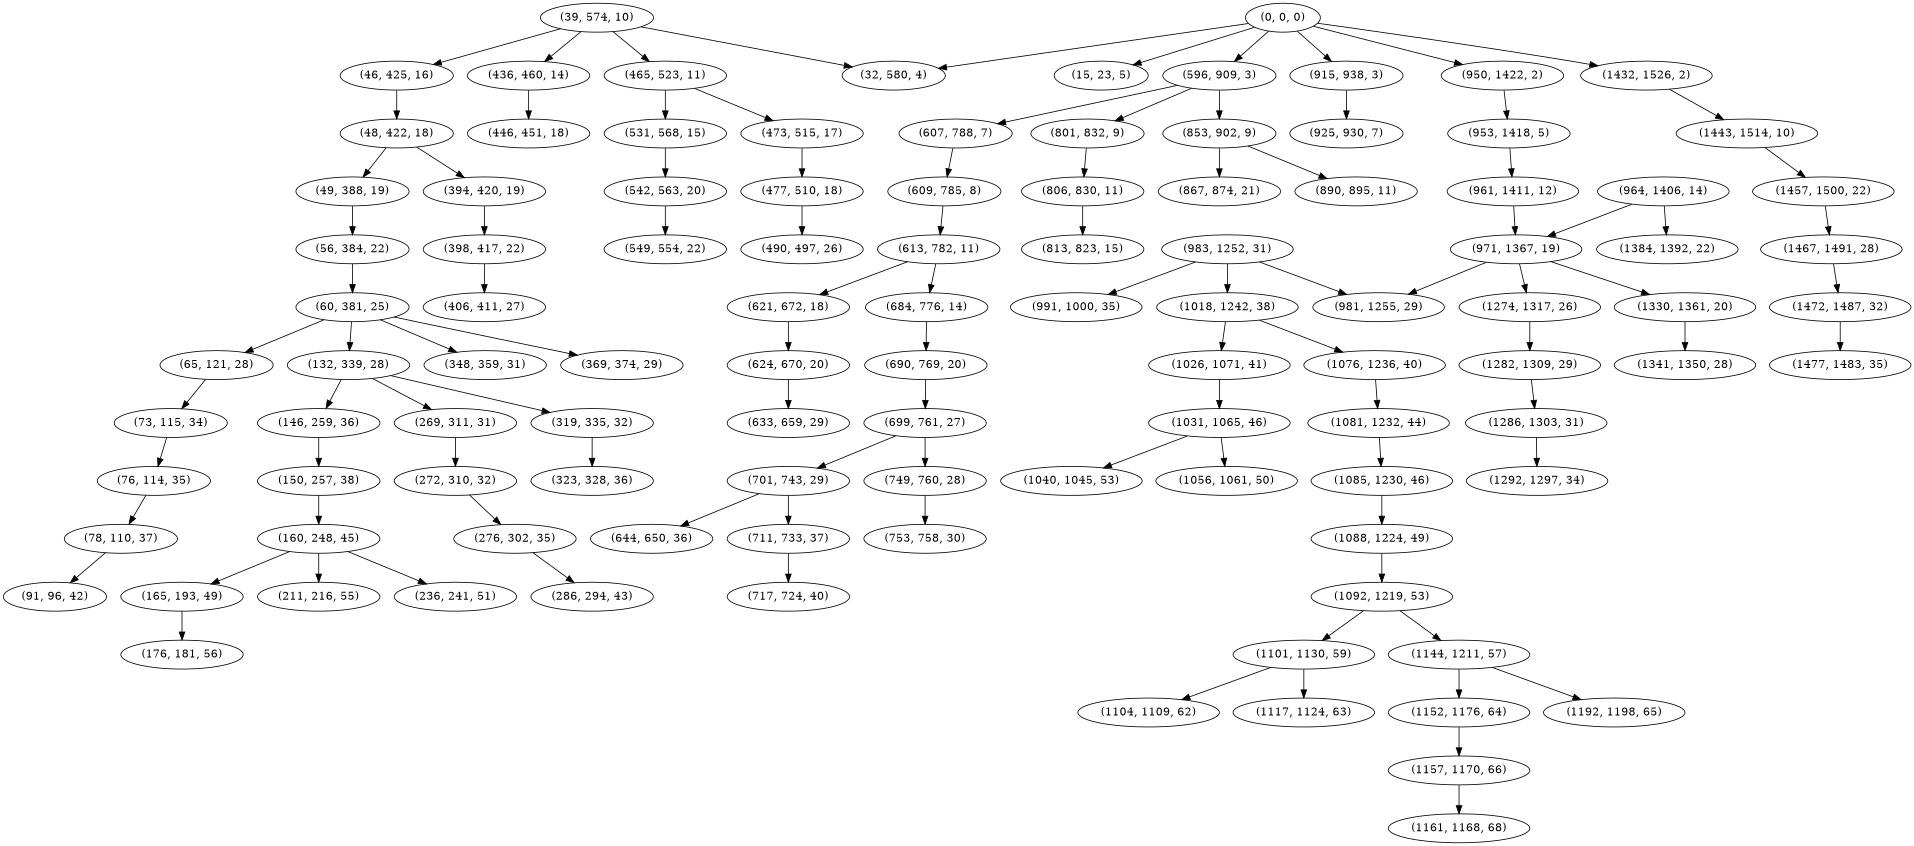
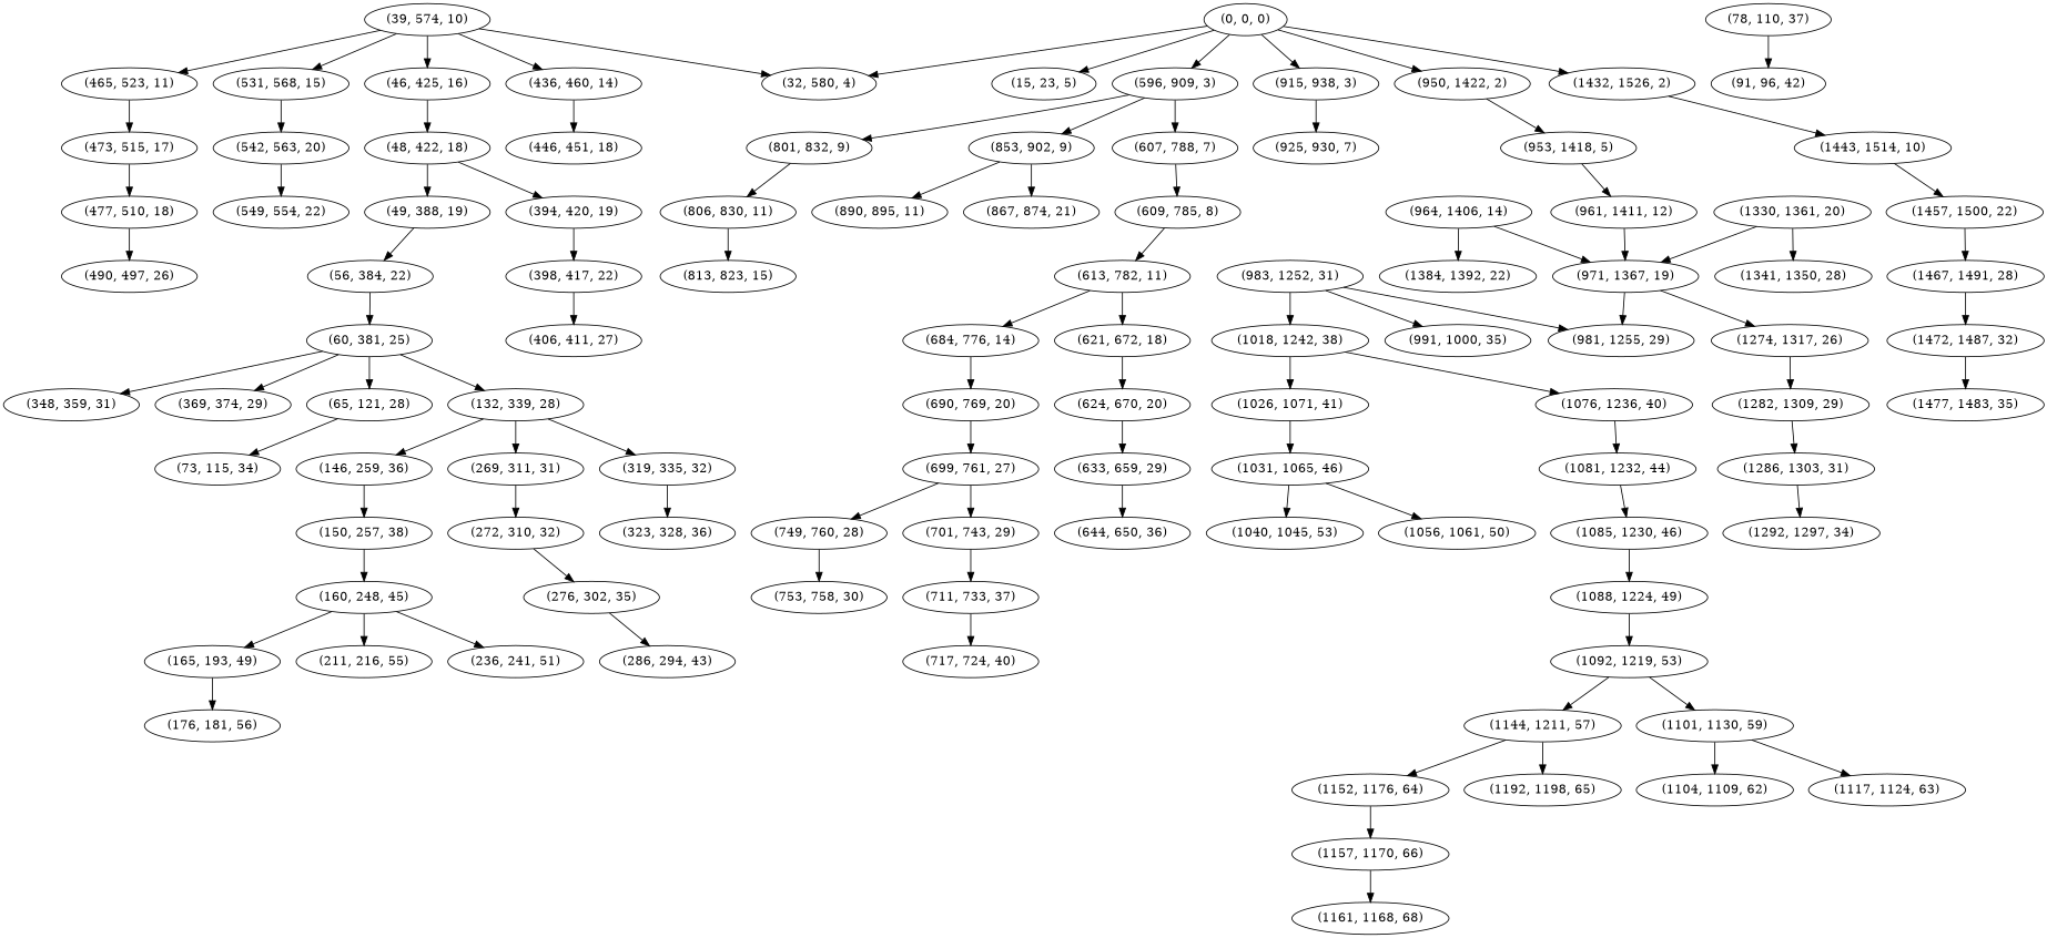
  digraph {
    "(0, 0, 0)"
    "(15, 23, 5)"
    "(32, 580, 4)"
    "(596, 909, 3)"
    "(915, 938, 3)"
    "(950, 1422, 2)"
    "(1432, 1526, 2)"
    "(607, 788, 7)"
    "(801, 832, 9)"
    "(853, 902, 9)"
    "(925, 930, 7)"
    "(953, 1418, 5)"
    "(1443, 1514, 10)"
    "(39, 574, 10)"
    "(46, 425, 16)"
    "(436, 460, 14)"
    "(465, 523, 11)"
    "(531, 568, 15)"
    "(48, 422, 18)"
    "(446, 451, 18)"
    "(473, 515, 17)"
    "(542, 563, 20)"
    "(49, 388, 19)"
    "(394, 420, 19)"
    "(56, 384, 22)"
    "(398, 417, 22)"
    "(60, 381, 25)"
    "(65, 121, 28)"
    "(132, 339, 28)"
    "(348, 359, 31)"
    "(369, 374, 29)"
    "(73, 115, 34)"
    "(146, 259, 36)"
    "(269, 311, 31)"
    "(319, 335, 32)"
-   "(76, 114, 35)"
    "(78, 110, 37)"
    "(91, 96, 42)"
    "(150, 257, 38)"
    "(272, 310, 32)"
    "(323, 328, 36)"
    "(160, 248, 45)"
    "(165, 193, 49)"
    "(211, 216, 55)"
    "(236, 241, 51)"
    "(176, 181, 56)"
    "(276, 302, 35)"
    "(286, 294, 43)"
    "(406, 411, 27)"
    "(477, 510, 18)"
    "(490, 497, 26)"
    "(549, 554, 22)"
    "(609, 785, 8)"
    "(806, 830, 11)"
    "(867, 874, 21)"
    "(890, 895, 11)"
    "(613, 782, 11)"
    "(621, 672, 18)"
    "(684, 776, 14)"
    "(624, 670, 20)"
    "(690, 769, 20)"
    "(633, 659, 29)"
    "(644, 650, 36)"
    "(699, 761, 27)"
    "(701, 743, 29)"
    "(749, 760, 28)"
    "(711, 733, 37)"
    "(753, 758, 30)"
    "(717, 724, 40)"
    "(813, 823, 15)"
    "(961, 1411, 12)"
    "(971, 1367, 19)"
    "(964, 1406, 14)"
    "(1384, 1392, 22)"
    "(981, 1255, 29)"
    "(1274, 1317, 26)"
    "(1330, 1361, 20)"
    "(1282, 1309, 29)"
    "(1341, 1350, 28)"
    "(983, 1252, 31)"
    "(991, 1000, 35)"
    "(1018, 1242, 38)"
    "(1026, 1071, 41)"
    "(1076, 1236, 40)"
    "(1031, 1065, 46)"
    "(1081, 1232, 44)"
    "(1040, 1045, 53)"
    "(1056, 1061, 50)"
    "(1085, 1230, 46)"
    "(1088, 1224, 49)"
    "(1092, 1219, 53)"
    "(1101, 1130, 59)"
    "(1144, 1211, 57)"
    "(1104, 1109, 62)"
    "(1117, 1124, 63)"
    "(1152, 1176, 64)"
    "(1192, 1198, 65)"
    "(1157, 1170, 66)"
    "(1161, 1168, 68)"
    "(1286, 1303, 31)"
    "(1292, 1297, 34)"
    "(1457, 1500, 22)"
    "(1467, 1491, 28)"
    "(1472, 1487, 32)"
    "(1477, 1483, 35)"
    "(0, 0, 0)" -> "(15, 23, 5)"
    "(0, 0, 0)" -> "(32, 580, 4)"
    "(0, 0, 0)" -> "(596, 909, 3)"
    "(0, 0, 0)" -> "(915, 938, 3)"
    "(0, 0, 0)" -> "(950, 1422, 2)"
    "(0, 0, 0)" -> "(1432, 1526, 2)"
    "(596, 909, 3)" -> "(607, 788, 7)"
    "(596, 909, 3)" -> "(801, 832, 9)"
    "(596, 909, 3)" -> "(853, 902, 9)"
    "(915, 938, 3)" -> "(925, 930, 7)"
    "(950, 1422, 2)" -> "(953, 1418, 5)"
    "(1432, 1526, 2)" -> "(1443, 1514, 10)"
    "(607, 788, 7)" -> "(609, 785, 8)"
    "(801, 832, 9)" -> "(806, 830, 11)"
    "(853, 902, 9)" -> "(867, 874, 21)"
    "(853, 902, 9)" -> "(890, 895, 11)"
    "(953, 1418, 5)" -> "(961, 1411, 12)"
    "(1443, 1514, 10)" -> "(1457, 1500, 22)"
    "(39, 574, 10)" -> "(32, 580, 4)"
    "(39, 574, 10)" -> "(46, 425, 16)"
    "(39, 574, 10)" -> "(436, 460, 14)"
    "(39, 574, 10)" -> "(465, 523, 11)"
-   "(465, 523, 11)" -> "(531, 568, 15)"
+   "(39, 574, 10)" -> "(531, 568, 15)"
    "(46, 425, 16)" -> "(48, 422, 18)"
    "(436, 460, 14)" -> "(446, 451, 18)"
    "(465, 523, 11)" -> "(473, 515, 17)"
    "(531, 568, 15)" -> "(542, 563, 20)"
    "(48, 422, 18)" -> "(49, 388, 19)"
    "(48, 422, 18)" -> "(394, 420, 19)"
    "(473, 515, 17)" -> "(477, 510, 18)"
    "(542, 563, 20)" -> "(549, 554, 22)"
    "(49, 388, 19)" -> "(56, 384, 22)"
    "(394, 420, 19)" -> "(398, 417, 22)"
    "(56, 384, 22)" -> "(60, 381, 25)"
    "(398, 417, 22)" -> "(406, 411, 27)"
    "(60, 381, 25)" -> "(65, 121, 28)"
    "(60, 381, 25)" -> "(132, 339, 28)"
    "(60, 381, 25)" -> "(348, 359, 31)"
    "(60, 381, 25)" -> "(369, 374, 29)"
    "(65, 121, 28)" -> "(73, 115, 34)"
    "(132, 339, 28)" -> "(146, 259, 36)"
    "(132, 339, 28)" -> "(269, 311, 31)"
    "(132, 339, 28)" -> "(319, 335, 32)"
-   "(73, 115, 34)" -> "(76, 114, 35)"
    "(146, 259, 36)" -> "(150, 257, 38)"
    "(269, 311, 31)" -> "(272, 310, 32)"
    "(319, 335, 32)" -> "(323, 328, 36)"
-   "(76, 114, 35)" -> "(78, 110, 37)"
    "(78, 110, 37)" -> "(91, 96, 42)"
    "(150, 257, 38)" -> "(160, 248, 45)"
    "(272, 310, 32)" -> "(276, 302, 35)"
    "(160, 248, 45)" -> "(165, 193, 49)"
    "(160, 248, 45)" -> "(211, 216, 55)"
    "(160, 248, 45)" -> "(236, 241, 51)"
    "(165, 193, 49)" -> "(176, 181, 56)"
    "(276, 302, 35)" -> "(286, 294, 43)"
    "(477, 510, 18)" -> "(490, 497, 26)"
    "(609, 785, 8)" -> "(613, 782, 11)"
    "(806, 830, 11)" -> "(813, 823, 15)"
    "(613, 782, 11)" -> "(621, 672, 18)"
    "(613, 782, 11)" -> "(684, 776, 14)"
    "(621, 672, 18)" -> "(624, 670, 20)"
    "(684, 776, 14)" -> "(690, 769, 20)"
    "(624, 670, 20)" -> "(633, 659, 29)"
    "(690, 769, 20)" -> "(699, 761, 27)"
-   "(701, 743, 29)" -> "(644, 650, 36)"
+   "(633, 659, 29)" -> "(644, 650, 36)"
    "(699, 761, 27)" -> "(701, 743, 29)"
    "(699, 761, 27)" -> "(749, 760, 28)"
    "(701, 743, 29)" -> "(711, 733, 37)"
    "(749, 760, 28)" -> "(753, 758, 30)"
    "(711, 733, 37)" -> "(717, 724, 40)"
    "(961, 1411, 12)" -> "(971, 1367, 19)"
    "(971, 1367, 19)" -> "(981, 1255, 29)"
    "(971, 1367, 19)" -> "(1274, 1317, 26)"
-   "(971, 1367, 19)" -> "(1330, 1361, 20)"
+   "(1330, 1361, 20)" -> "(971, 1367, 19)"
    "(964, 1406, 14)" -> "(971, 1367, 19)"
    "(964, 1406, 14)" -> "(1384, 1392, 22)"
    "(1274, 1317, 26)" -> "(1282, 1309, 29)"
    "(1330, 1361, 20)" -> "(1341, 1350, 28)"
    "(1282, 1309, 29)" -> "(1286, 1303, 31)"
    "(983, 1252, 31)" -> "(981, 1255, 29)"
    "(983, 1252, 31)" -> "(991, 1000, 35)"
    "(983, 1252, 31)" -> "(1018, 1242, 38)"
    "(1018, 1242, 38)" -> "(1026, 1071, 41)"
    "(1018, 1242, 38)" -> "(1076, 1236, 40)"
    "(1026, 1071, 41)" -> "(1031, 1065, 46)"
    "(1076, 1236, 40)" -> "(1081, 1232, 44)"
    "(1031, 1065, 46)" -> "(1040, 1045, 53)"
    "(1031, 1065, 46)" -> "(1056, 1061, 50)"
    "(1081, 1232, 44)" -> "(1085, 1230, 46)"
    "(1085, 1230, 46)" -> "(1088, 1224, 49)"
    "(1088, 1224, 49)" -> "(1092, 1219, 53)"
    "(1092, 1219, 53)" -> "(1101, 1130, 59)"
    "(1092, 1219, 53)" -> "(1144, 1211, 57)"
    "(1101, 1130, 59)" -> "(1104, 1109, 62)"
    "(1101, 1130, 59)" -> "(1117, 1124, 63)"
    "(1144, 1211, 57)" -> "(1152, 1176, 64)"
    "(1144, 1211, 57)" -> "(1192, 1198, 65)"
    "(1152, 1176, 64)" -> "(1157, 1170, 66)"
    "(1157, 1170, 66)" -> "(1161, 1168, 68)"
    "(1286, 1303, 31)" -> "(1292, 1297, 34)"
    "(1457, 1500, 22)" -> "(1467, 1491, 28)"
    "(1467, 1491, 28)" -> "(1472, 1487, 32)"
    "(1472, 1487, 32)" -> "(1477, 1483, 35)"
  }
